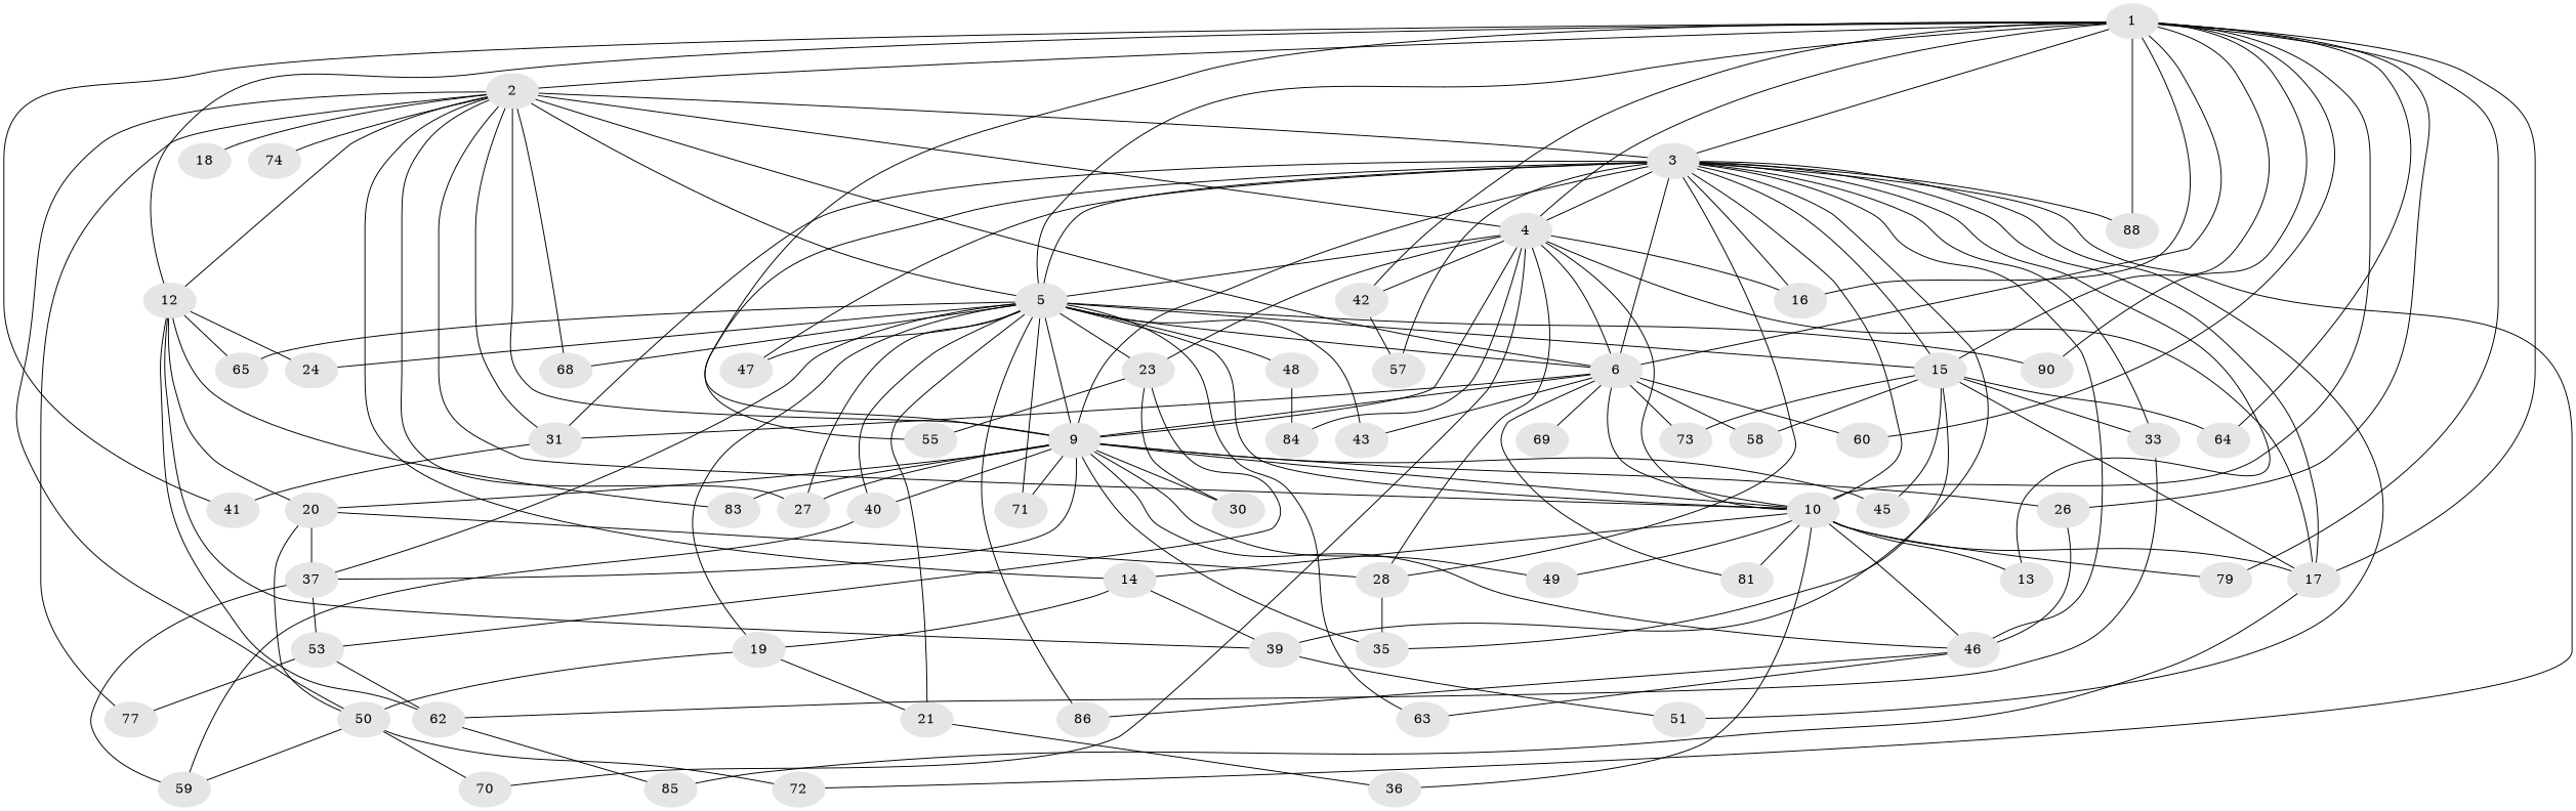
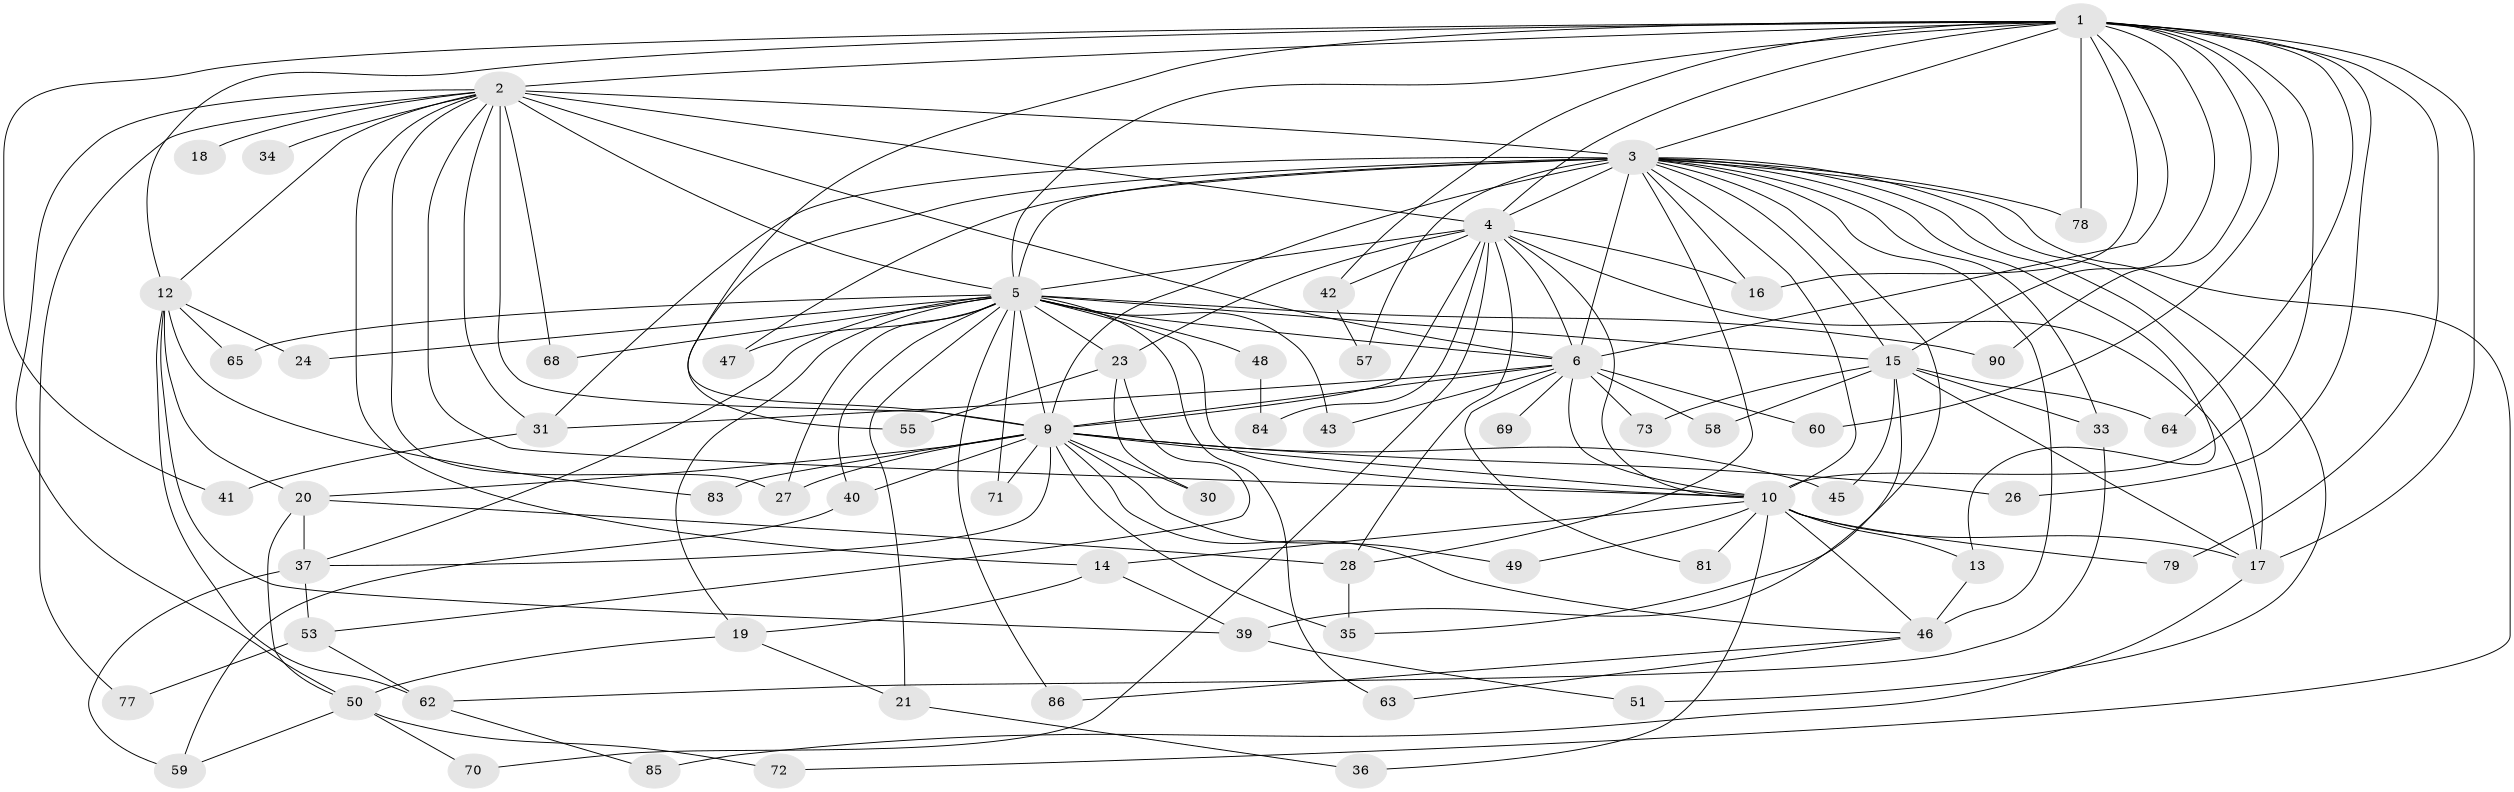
  graph {
    node [color=gray90 style=filled]
    1 [super="+93"]
    2 [super="+11"]
    3 [super="+8"]
    4 [super="+32"]
    5 [super="+7"]
    6 [super="+22"]
    9 [super="+80"]
    10 [super="+25"]
    12 [super="+75"]
    15 [super="+29"]
    16 [super="+94"]
    17 [super="+44"]
    26
    41
    42
    60
    64
    79
-   88
+   88 [label=78]
    90
    14
    18 [super="+89"]
    27 [super="+82"]
    31 [super="+87"]
-   34 [label=74]
+   34
    50 [super="+52"]
    68 [super="+92"]
    77
    13 [super="+78"]
    28 [super="+54"]
    33
    39
    46 [super="+74"]
    47 [super="+67"]
    51
    55
    57
    72
    23 [super="+38"]
    70
    84
    19
    21
    24
    37 [super="+56"]
    40 [super="+76"]
    43
    48
    63
    65
    71
    86
    58
    69
    73
    81
    20
    30
    35 [super="+91"]
    45
    49
    83
    36
    62 [super="+66"]
    85
    59
    53 [super="+61"]
    1 -- 2
    1 -- 3 [weight=2]
    1 -- 4
    1 -- 5 [weight=2]
    1 -- 6
    1 -- 9
    1 -- 10
    1 -- 12
    1 -- 15
    1 -- 16
    1 -- 17
    1 -- 26
    1 -- 41
    1 -- 42
    1 -- 60
    1 -- 64
    1 -- 79
    1 -- 88
    1 -- 90
    2 -- 3 [weight=2]
    2 -- 4
    2 -- 5 [weight=2]
    2 -- 6
    2 -- 9 [weight=2]
    2 -- 10
    2 -- 12
    2 -- 14
    2 -- 18
    2 -- 27
    2 -- 31
    2 -- 34
    2 -- 50
    2 -- 68 [weight=2]
    2 -- 77
    3 -- 4 [weight=2]
    3 -- 5 [weight=4]
    3 -- 6 [weight=3]
    3 -- 9 [weight=3]
    3 -- 10 [weight=2]
    3 -- 15
    3 -- 16
    3 -- 17
    3 -- 88
    3 -- 31
    3 -- 13
    3 -- 28
    3 -- 33
    3 -- 39
    3 -- 46
    3 -- 47 [weight=2]
    3 -- 51
    3 -- 55
    3 -- 57
    3 -- 72
    4 -- 5 [weight=3]
    4 -- 6
    4 -- 9
    4 -- 10
    4 -- 16
    4 -- 17
    4 -- 42
    4 -- 28
    4 -- 23
    4 -- 70
    4 -- 84
    5 -- 6 [weight=2]
    5 -- 9 [weight=2]
    5 -- 10 [weight=2]
    5 -- 15
    5 -- 90
    5 -- 27
    5 -- 68
    5 -- 47
    5 -- 23 [weight=2]
    5 -- 19
    5 -- 21
    5 -- 24
    5 -- 37
    5 -- 40
    5 -- 43
    5 -- 48 [weight=2]
    5 -- 63
    5 -- 65
    5 -- 71
    5 -- 86
    6 -- 9
    6 -- 10
    6 -- 60
    6 -- 31
    6 -- 43
    6 -- 58
    6 -- 69 [weight=2]
    6 -- 73
    6 -- 81
    9 -- 10
    9 -- 26
    9 -- 27
    9 -- 46
    9 -- 37
    9 -- 40
    9 -- 71
    9 -- 20
    9 -- 30
    9 -- 35
    9 -- 45
    9 -- 49
    9 -- 83
    10 -- 17
    10 -- 79
    10 -- 14
    10 -- 13
    10 -- 46
    10 -- 81
    10 -- 49
    10 -- 36
    12 -- 39
    12 -- 24
    12 -- 65
    12 -- 20
    12 -- 83
    12 -- 62
    15 -- 17
    15 -- 64
    15 -- 33
    15 -- 58
    15 -- 73
    15 -- 35
    15 -- 45
    17 -- 85
    42 -- 57
    14 -- 39
    14 -- 19
    31 -- 41
    50 -- 72
    50 -- 70
    50 -- 59
-   26 -- 46
+   13 -- 46
    28 -- 35
    33 -- 62
    39 -- 51
    46 -- 63
    46 -- 86
    23 -- 55
    23 -- 30
    23 -- 53
    19 -- 50
    19 -- 21
    21 -- 36
    37 -- 59
    37 -- 53
    40 -- 59
    48 -- 84
    20 -- 50
    20 -- 28
    20 -- 37
    62 -- 85
    53 -- 77
    53 -- 62
  }
